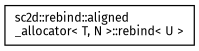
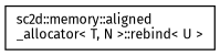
  digraph {
    rankdir=LR
    fontname="Fira Sans"
-   n1 [color=black fillcolor=white fontname="Fira Sans" fontsize=10 height=0.2 label="sc2d::rebind::aligned\l_allocator\< T, N \>::rebind\< U \>" shape=record style=filled width=0.4]
+   n1 [color=black fillcolor=white fontname="Fira Sans" fontsize=10 height=0.2 label="sc2d::memory::aligned\l_allocator\< T, N \>::rebind\< U \>" shape=record style=filled width=0.4]
  }
